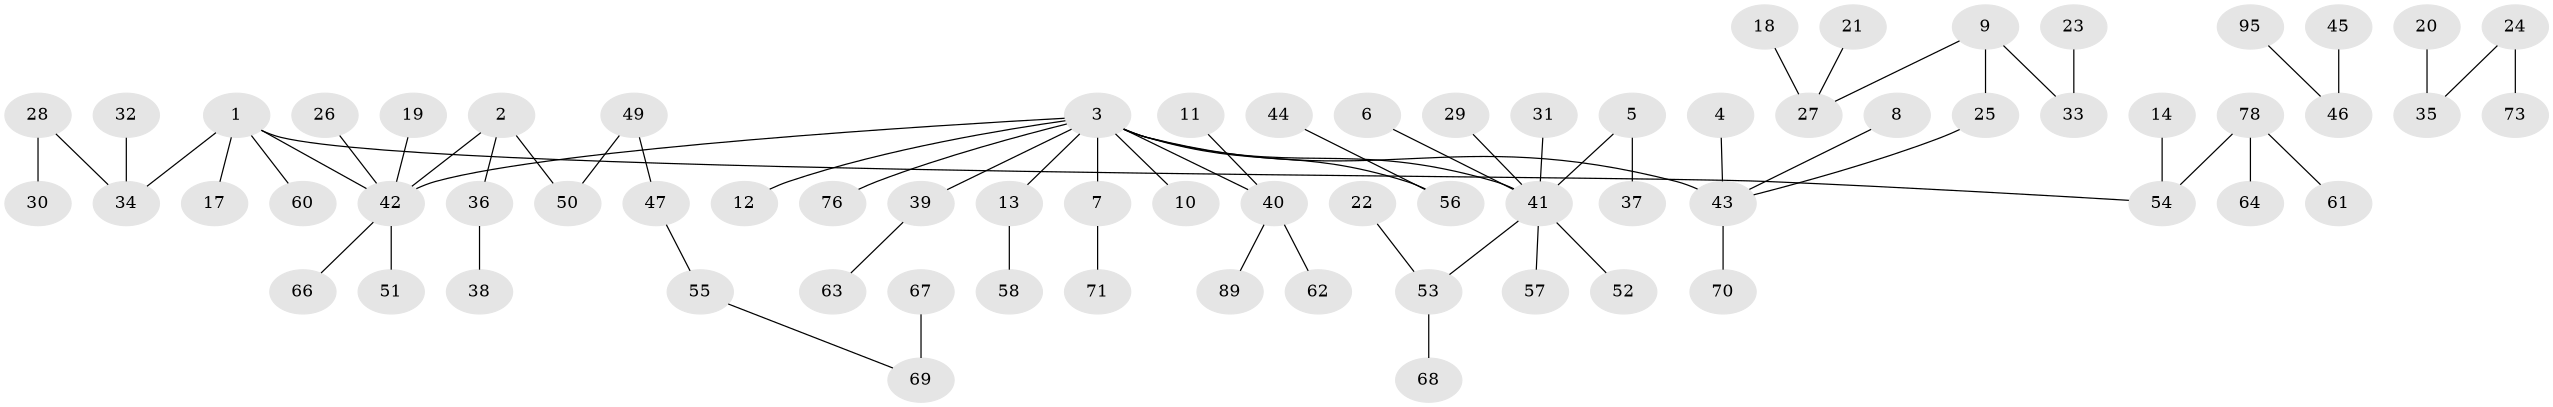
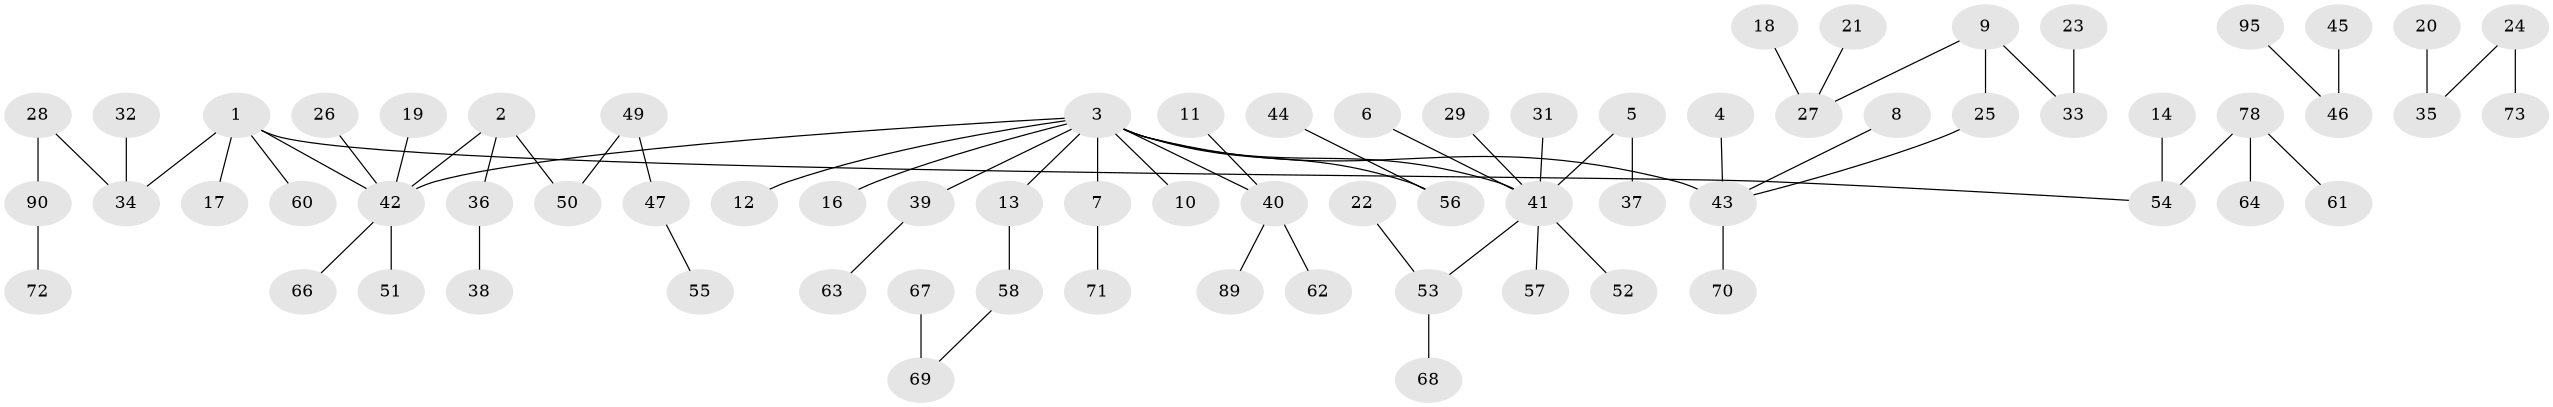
  graph {
    node [color=gray90 style=filled]
    edge [weight=1.0]
    1
    17
    34
    42
    54
    60
    51
    66
    2
    36
    50
    38
    47
    55
    3
    7
    10
    12
    13
-   16 [label=76]
+   16
    39
    40
    41
    43
    56
    71
    58
    63
    n29 [label=89]
    62
    53
    52
    57
    70
    4
    5
    37
    6
    8
    9
    27
    33
    25
    11
    14
    n46 [label=95]
    46
    18
    19
    20
    35
    21
    22
    68
    23
    24
    73
    26
    28
-   30
+   30 [label=90]
+   72
    29
    31
    32
    44
    45
    69
    n68 [label=78]
    61
    64
    49
    67
    1 -- 17
    1 -- 34
    1 -- 42
    1 -- 54
    1 -- 60
    42 -- 51
    42 -- 66
    2 -- 42
    2 -- 36
    2 -- 50
    36 -- 38
    47 -- 55
-   55 -- 69
+   58 -- 69
    3 -- 42
    3 -- 7
    3 -- 10
    3 -- 12
    3 -- 13
    3 -- 16
    3 -- 39
    3 -- 40
    3 -- 41
    3 -- 43
    3 -- 56
    7 -- 71
    13 -- 58
    39 -- 63
    40 -- n29
    40 -- 62
    41 -- 53
    41 -- 52
    41 -- 57
    43 -- 70
    53 -- 68
    4 -- 43
    5 -- 41
    5 -- 37
    6 -- 41
    8 -- 43
    9 -- 27
    9 -- 33
    9 -- 25
    25 -- 43
    11 -- 40
    14 -- 54
    n46 -- 46
    18 -- 27
    19 -- 42
    20 -- 35
    21 -- 27
    22 -- 53
    23 -- 33
    24 -- 35
    24 -- 73
    26 -- 42
    28 -- 34
    28 -- 30
+   30 -- 72
    29 -- 41
    31 -- 41
    32 -- 34
    44 -- 56
    45 -- 46
    n68 -- 54
    n68 -- 61
    n68 -- 64
    49 -- 50
    49 -- 47
    67 -- 69
  }
